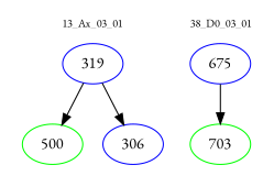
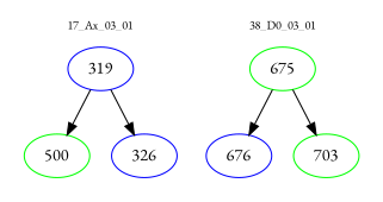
  digraph {
    fontname="EB Garamond"
    node [color=blue fontname="EB Garamond"]
    edge [color=black fontname="EB Garamond"]
    n1 [label=319]
    n2 [color=green label=500]
-   n3 [label=306]
-   n4 [label=675]
+   n3 [label=326]
+   n4 [color=green label=675]
+   n5 [label=676]
    n6 [color=green label=703]
    subgraph cluster_1 {
      color=white
      fontsize=10
-     label="13_Ax_03_01"
+     label="17_Ax_03_01"
      n1
      n2
      n3
    }
    subgraph cluster_2 {
      color=white
      fontsize=10
      label="38_D0_03_01"
      n4
+     n5
      n6
    }
    n1 -> n2
    n1 -> n3
+   n4 -> n5
    n4 -> n6
  }
